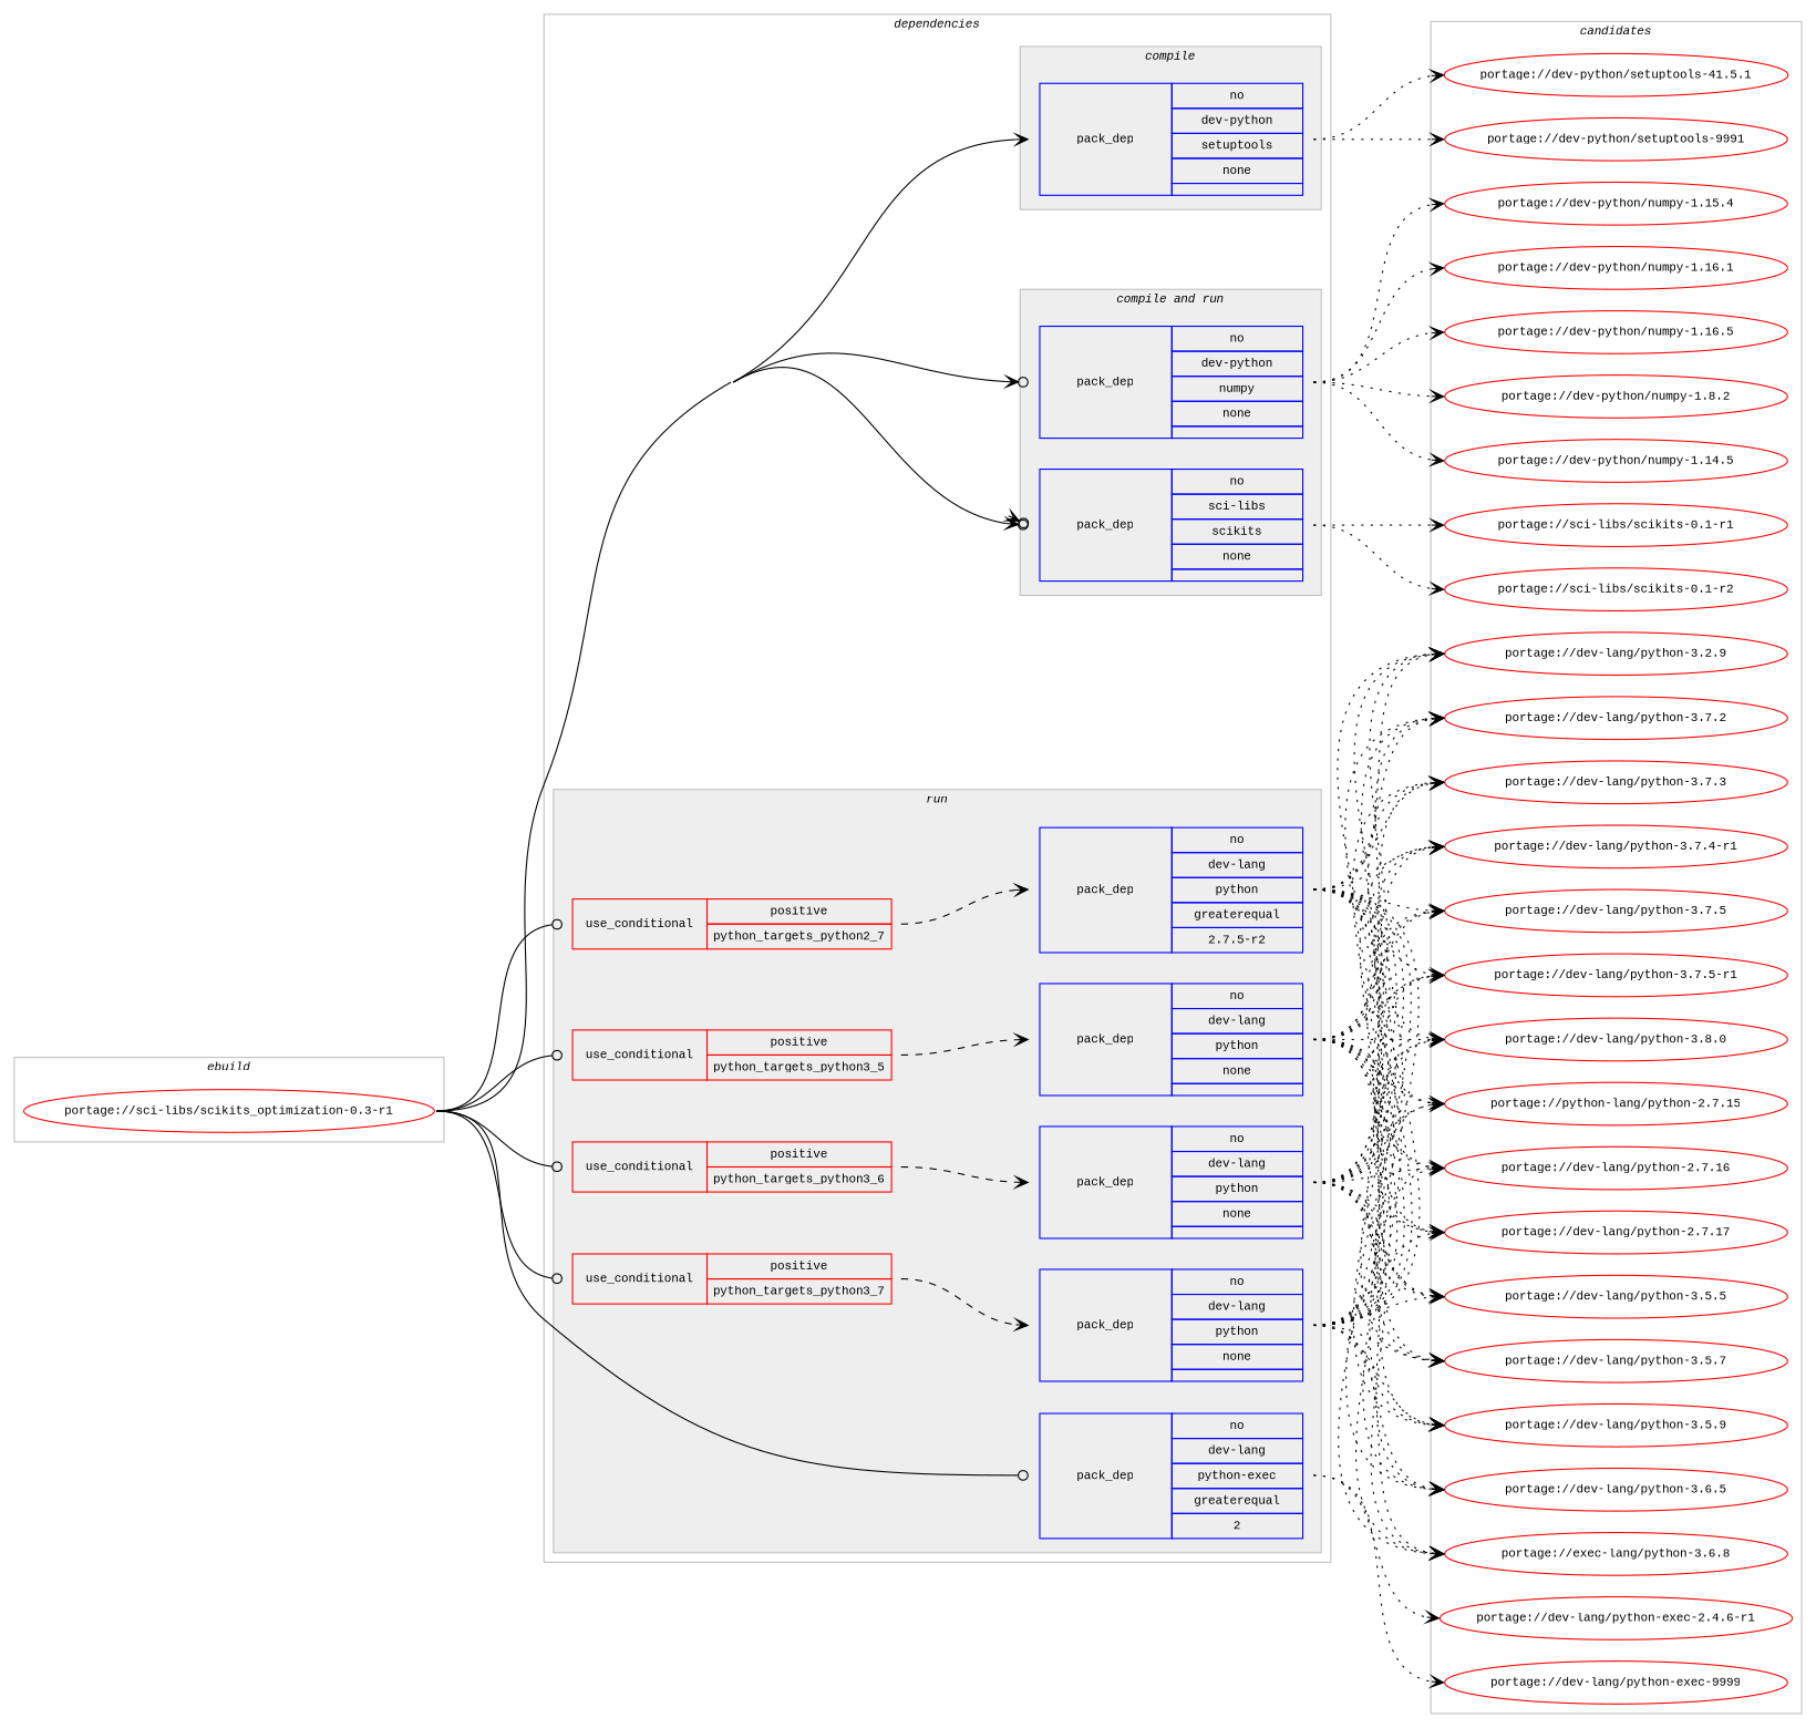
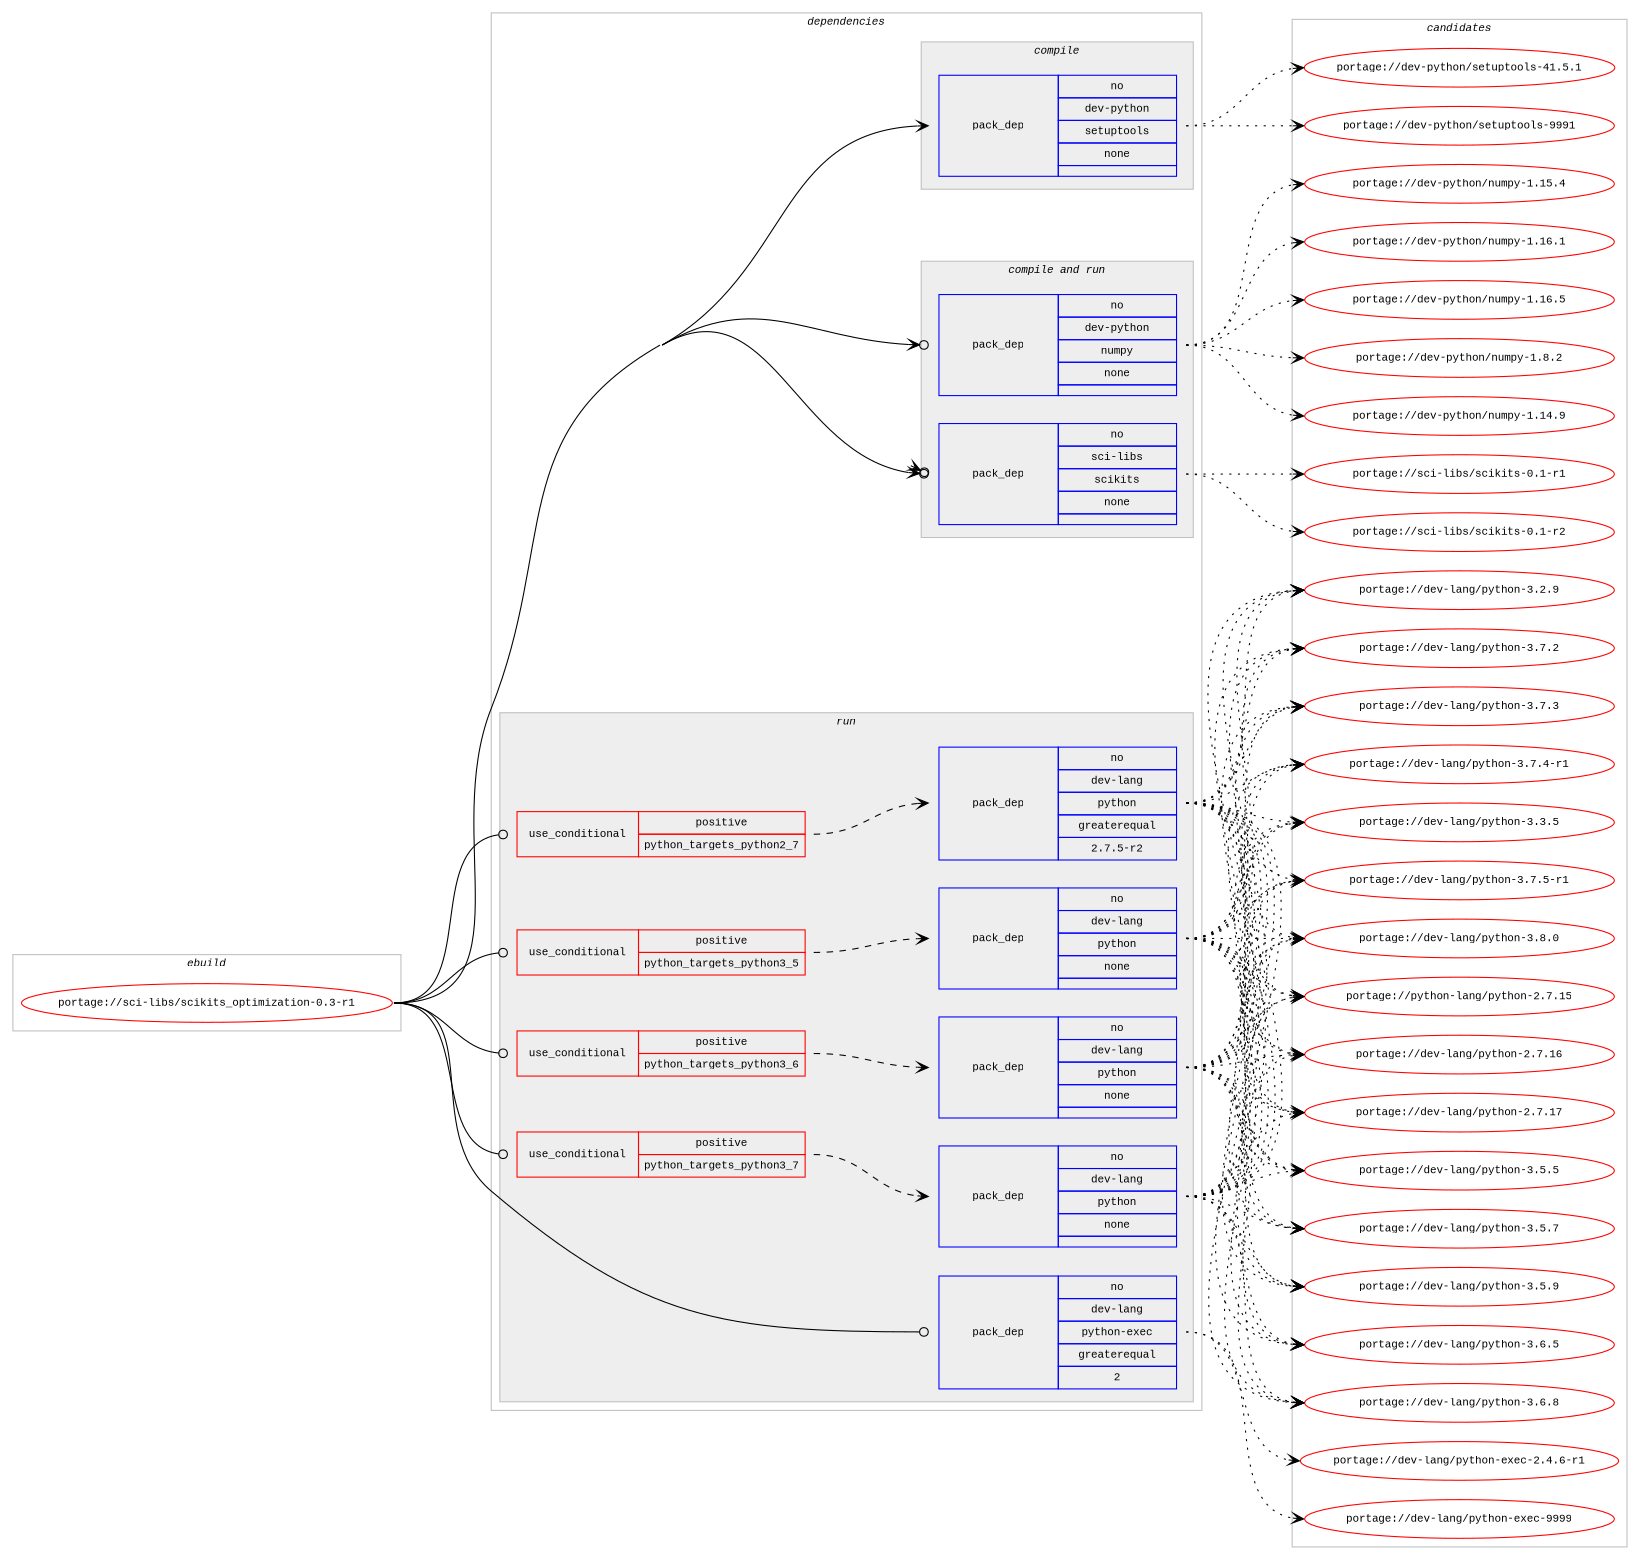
  digraph {
    compound=true
    concentrate=true
    fontname="Liberation Mono"
    fontsize=10
    newrank=true
    rankdir=LR
    ranksep=1.5
    node [color=red fontname="Liberation Mono" fontsize=10]
    edge [arrowhead=vee fontname="Liberation Mono" headport=w style=dotted tailport=e weight=100]
    n1 [label="portage://sci-libs/scikits_optimization-0.3-r1" width=4]
    n2 [color=blue label=<<TABLE BORDER="0" CELLBORDER="1" CELLSPACING="0" CELLPADDING="4" WIDTH="220"><TR><TD ROWSPAN="6" CELLPADDING="30">pack_dep</TD></TR><TR><TD WIDTH="110">no</TD></TR><TR><TD>dev-python</TD></TR><TR><TD>setuptools</TD></TR><TR><TD>none</TD></TR><TR><TD></TD></TR></TABLE>> shape=none]
    n3 [color=blue label=<<TABLE BORDER="0" CELLBORDER="1" CELLSPACING="0" CELLPADDING="4" WIDTH="220"><TR><TD ROWSPAN="6" CELLPADDING="30">pack_dep</TD></TR><TR><TD WIDTH="110">no</TD></TR><TR><TD>dev-python</TD></TR><TR><TD>numpy</TD></TR><TR><TD>none</TD></TR><TR><TD></TD></TR></TABLE>> shape=none]
    n4 [color=blue label=<<TABLE BORDER="0" CELLBORDER="1" CELLSPACING="0" CELLPADDING="4" WIDTH="220"><TR><TD ROWSPAN="6" CELLPADDING="30">pack_dep</TD></TR><TR><TD WIDTH="110">no</TD></TR><TR><TD>sci-libs</TD></TR><TR><TD>scikits</TD></TR><TR><TD>none</TD></TR><TR><TD></TD></TR></TABLE>> shape=none]
    n5 [color=blue label=<<TABLE BORDER="0" CELLBORDER="1" CELLSPACING="0" CELLPADDING="4" WIDTH="220"><TR><TD ROWSPAN="6" CELLPADDING="30">pack_dep</TD></TR><TR><TD WIDTH="110">no</TD></TR><TR><TD>dev-lang</TD></TR><TR><TD>python</TD></TR><TR><TD>greaterequal</TD></TR><TR><TD>2.7.5-r2</TD></TR></TABLE>> shape=none]
    n6 [label=<<TABLE BORDER="0" CELLBORDER="1" CELLSPACING="0" CELLPADDING="4"><TR><TD ROWSPAN="3" CELLPADDING="10">use_conditional</TD></TR><TR><TD>positive</TD></TR><TR><TD>python_targets_python2_7</TD></TR></TABLE>> shape=none]
    n7 [color=blue label=<<TABLE BORDER="0" CELLBORDER="1" CELLSPACING="0" CELLPADDING="4" WIDTH="220"><TR><TD ROWSPAN="6" CELLPADDING="30">pack_dep</TD></TR><TR><TD WIDTH="110">no</TD></TR><TR><TD>dev-lang</TD></TR><TR><TD>python</TD></TR><TR><TD>none</TD></TR><TR><TD></TD></TR></TABLE>> shape=none]
    n8 [label=<<TABLE BORDER="0" CELLBORDER="1" CELLSPACING="0" CELLPADDING="4"><TR><TD ROWSPAN="3" CELLPADDING="10">use_conditional</TD></TR><TR><TD>positive</TD></TR><TR><TD>python_targets_python3_5</TD></TR></TABLE>> shape=none]
    n9 [color=blue label=<<TABLE BORDER="0" CELLBORDER="1" CELLSPACING="0" CELLPADDING="4" WIDTH="220"><TR><TD ROWSPAN="6" CELLPADDING="30">pack_dep</TD></TR><TR><TD WIDTH="110">no</TD></TR><TR><TD>dev-lang</TD></TR><TR><TD>python</TD></TR><TR><TD>none</TD></TR><TR><TD></TD></TR></TABLE>> shape=none]
    n10 [label=<<TABLE BORDER="0" CELLBORDER="1" CELLSPACING="0" CELLPADDING="4"><TR><TD ROWSPAN="3" CELLPADDING="10">use_conditional</TD></TR><TR><TD>positive</TD></TR><TR><TD>python_targets_python3_6</TD></TR></TABLE>> shape=none]
    n11 [color=blue label=<<TABLE BORDER="0" CELLBORDER="1" CELLSPACING="0" CELLPADDING="4" WIDTH="220"><TR><TD ROWSPAN="6" CELLPADDING="30">pack_dep</TD></TR><TR><TD WIDTH="110">no</TD></TR><TR><TD>dev-lang</TD></TR><TR><TD>python</TD></TR><TR><TD>none</TD></TR><TR><TD></TD></TR></TABLE>> shape=none]
    n12 [label=<<TABLE BORDER="0" CELLBORDER="1" CELLSPACING="0" CELLPADDING="4"><TR><TD ROWSPAN="3" CELLPADDING="10">use_conditional</TD></TR><TR><TD>positive</TD></TR><TR><TD>python_targets_python3_7</TD></TR></TABLE>> shape=none]
    n13 [color=blue label=<<TABLE BORDER="0" CELLBORDER="1" CELLSPACING="0" CELLPADDING="4" WIDTH="220"><TR><TD ROWSPAN="6" CELLPADDING="30">pack_dep</TD></TR><TR><TD WIDTH="110">no</TD></TR><TR><TD>dev-lang</TD></TR><TR><TD>python-exec</TD></TR><TR><TD>greaterequal</TD></TR><TR><TD>2</TD></TR></TABLE>> shape=none]
    n14 [label="portage://dev-python/setuptools-41.5.1" width=4]
    n15 [label="portage://dev-python/setuptools-9991" width=4]
-   n16 [label="portage://dev-python/numpy-1.14.5" width=4]
+   n16 [label="portage://dev-python/numpy-1.14.9" width=4]
    n17 [label="portage://dev-python/numpy-1.15.4" width=4]
    n18 [label="portage://dev-python/numpy-1.16.1" width=4]
    n19 [label="portage://dev-python/numpy-1.16.5" width=4]
    n20 [label="portage://dev-python/numpy-1.8.2" width=4]
    n21 [label="portage://sci-libs/scikits-0.1-r1" width=4]
    n22 [label="portage://sci-libs/scikits-0.1-r2" width=4]
    n23 [label="portage://python-lang/python-2.7.15" width=4]
    n24 [label="portage://dev-lang/python-2.7.16" width=4]
    n25 [label="portage://dev-lang/python-2.7.17" width=4]
    n26 [label="portage://dev-lang/python-3.5.5" width=4]
    n27 [label="portage://dev-lang/python-3.5.7" width=4]
    n28 [label="portage://dev-lang/python-3.5.9" width=4]
    n29 [label="portage://dev-lang/python-3.6.5" width=4]
-   n30 [label="portage://exec-lang/python-3.6.8" width=4]
+   n30 [label="portage://dev-lang/python-3.6.8" width=4]
    n31 [label="portage://dev-lang/python-3.2.9" width=4]
    n32 [label="portage://dev-lang/python-3.7.2" width=4]
    n33 [label="portage://dev-lang/python-3.7.3" width=4]
    n34 [label="portage://dev-lang/python-3.7.4-r1" width=4]
-   n35 [label="portage://dev-lang/python-3.7.5" width=4]
+   n35 [label="portage://dev-lang/python-3.3.5" width=4]
    n36 [label="portage://dev-lang/python-3.7.5-r1" width=4]
    n37 [label="portage://dev-lang/python-3.8.0" width=4]
    n38 [label="portage://dev-lang/python-exec-2.4.6-r1" width=4]
    n39 [label="portage://dev-lang/python-exec-9999" width=4]
    subgraph cluster_1 {
      color=gray
      label=<<i>ebuild</i>>
      rank=same
      n1
    }
    subgraph cluster_2 {
      color=gray
      label=<<i>dependencies</i>>
      subgraph cluster_3 {
        color=gray
        fillcolor="#eeeeee"
        label=<<i>compile</i>>
        style=filled
        subgraph sub_4 {
          color=gray
          fillcolor="#eeeeee"
          label=<<i>compile</i>>
          style=filled
          n2
        }
      }
      subgraph cluster_5 {
        color=gray
        fillcolor="#eeeeee"
        label=<<i>compile and run</i>>
        style=filled
        subgraph sub_6 {
          color=gray
          fillcolor="#eeeeee"
          label=<<i>compile and run</i>>
          style=filled
          n3
        }
        subgraph sub_7 {
          color=gray
          fillcolor="#eeeeee"
          label=<<i>compile and run</i>>
          style=filled
          n4
        }
      }
      subgraph cluster_8 {
        color=gray
        fillcolor="#eeeeee"
        label=<<i>run</i>>
        style=filled
        subgraph sub_9 {
          color=gray
          fillcolor="#eeeeee"
          label=<<i>run</i>>
          style=filled
          n6
          subgraph sub_10 {
            color=gray
            fillcolor="#eeeeee"
            label=<<i>run</i>>
            style=filled
            n5
          }
        }
        subgraph sub_11 {
          color=gray
          fillcolor="#eeeeee"
          label=<<i>run</i>>
          style=filled
          n8
          subgraph sub_12 {
            color=gray
            fillcolor="#eeeeee"
            label=<<i>run</i>>
            style=filled
            n7
          }
        }
        subgraph sub_13 {
          color=gray
          fillcolor="#eeeeee"
          label=<<i>run</i>>
          style=filled
          n10
          subgraph sub_14 {
            color=gray
            fillcolor="#eeeeee"
            label=<<i>run</i>>
            style=filled
            n9
          }
        }
        subgraph sub_15 {
          color=gray
          fillcolor="#eeeeee"
          label=<<i>run</i>>
          style=filled
          n12
          subgraph sub_16 {
            color=gray
            fillcolor="#eeeeee"
            label=<<i>run</i>>
            style=filled
            n11
          }
        }
        subgraph sub_17 {
          color=gray
          fillcolor="#eeeeee"
          label=<<i>run</i>>
          style=filled
          n13
        }
      }
    }
    subgraph cluster_18 {
      color=gray
      label=<<i>candidates</i>>
      rank=same
      subgraph sub_19 {
        color=black
        label=<<i>candidates</i>>
        nodesep=1
        rank=same
        n14
        n15
      }
      subgraph sub_20 {
        color=black
        label=<<i>candidates</i>>
        nodesep=1
        rank=same
        n16
        n17
        n18
        n19
        n20
      }
      subgraph sub_21 {
        color=black
        label=<<i>candidates</i>>
        nodesep=1
        rank=same
        n21
        n22
      }
      subgraph sub_22 {
        color=black
        label=<<i>candidates</i>>
        nodesep=1
        rank=same
        n23
        n24
        n25
        n26
        n27
        n28
        n29
        n30
        n31
        n32
        n33
        n34
        n35
        n36
        n37
      }
      subgraph sub_23 {
        color=black
        label=<<i>candidates</i>>
        nodesep=1
        rank=same
        n23
        n24
        n25
        n26
        n27
        n28
        n29
        n30
        n31
        n32
        n33
        n34
        n35
        n36
        n37
      }
      subgraph sub_24 {
        color=black
        label=<<i>candidates</i>>
        nodesep=1
        rank=same
        n23
        n24
        n25
        n26
        n27
        n28
        n29
        n30
        n31
        n32
        n33
        n34
        n35
        n36
        n37
      }
      subgraph sub_25 {
        color=black
        label=<<i>candidates</i>>
        nodesep=1
        rank=same
        n23
        n24
        n25
        n26
        n27
        n28
        n29
        n30
        n31
        n32
        n33
        n34
        n35
        n36
        n37
      }
      subgraph sub_26 {
        color=black
        label=<<i>candidates</i>>
        nodesep=1
        rank=same
        n38
        n39
      }
    }
    n1 -> n2 [style=solid weight=20]
    n1 -> n3 [arrowhead=odotvee style=solid weight=20]
    n1 -> n4 [arrowhead=odotvee style=solid weight=20]
    n1 -> n6 [arrowhead=odot style=solid weight=20]
    n1 -> n8 [arrowhead=odot style=solid weight=20]
    n1 -> n10 [arrowhead=odot style=solid weight=20]
    n1 -> n12 [arrowhead=odot style=solid weight=20]
    n1 -> n13 [arrowhead=odot style=solid weight=20]
    n2 -> n14
    n2 -> n15
    n3 -> n16
    n3 -> n17
    n3 -> n18
    n3 -> n19
    n3 -> n20
    n4 -> n21
    n4 -> n22
    n5 -> n23
    n5 -> n24
    n5 -> n25
    n5 -> n26
    n5 -> n27
    n5 -> n28
    n5 -> n29
    n5 -> n30
    n5 -> n31
    n5 -> n32
    n5 -> n33
    n5 -> n34
    n5 -> n35
    n5 -> n36
    n5 -> n37
    n6 -> n5 [style=dashed weight=20]
    n7 -> n23
    n7 -> n24
    n7 -> n25
    n7 -> n26
    n7 -> n27
    n7 -> n28
    n7 -> n29
    n7 -> n30
    n7 -> n31
    n7 -> n32
    n7 -> n33
    n7 -> n34
    n7 -> n35
    n7 -> n36
    n7 -> n37
    n8 -> n7 [style=dashed weight=20]
    n9 -> n23
    n9 -> n24
    n9 -> n25
    n9 -> n26
    n9 -> n27
    n9 -> n28
    n9 -> n29
    n9 -> n30
    n9 -> n31
    n9 -> n32
    n9 -> n33
    n9 -> n34
    n9 -> n35
    n9 -> n36
    n9 -> n37
    n10 -> n9 [style=dashed weight=20]
    n11 -> n23
    n11 -> n24
    n11 -> n25
    n11 -> n26
    n11 -> n27
    n11 -> n28
    n11 -> n29
    n11 -> n30
    n11 -> n31
    n11 -> n32
    n11 -> n33
    n11 -> n34
    n11 -> n35
    n11 -> n36
    n11 -> n37
    n12 -> n11 [style=dashed weight=20]
    n13 -> n38
    n13 -> n39
  }
